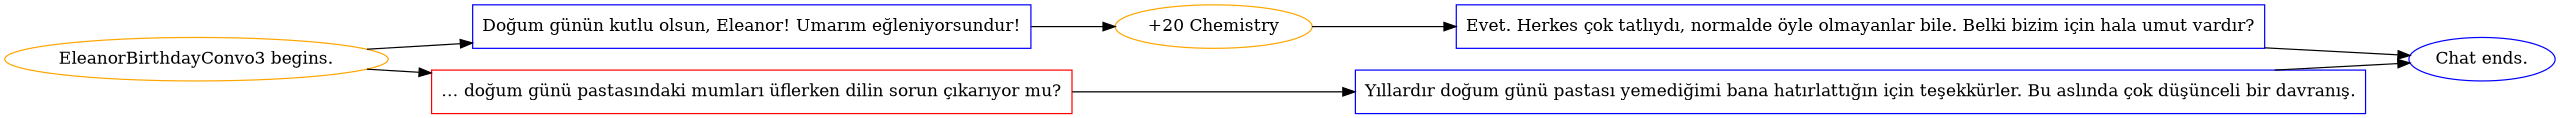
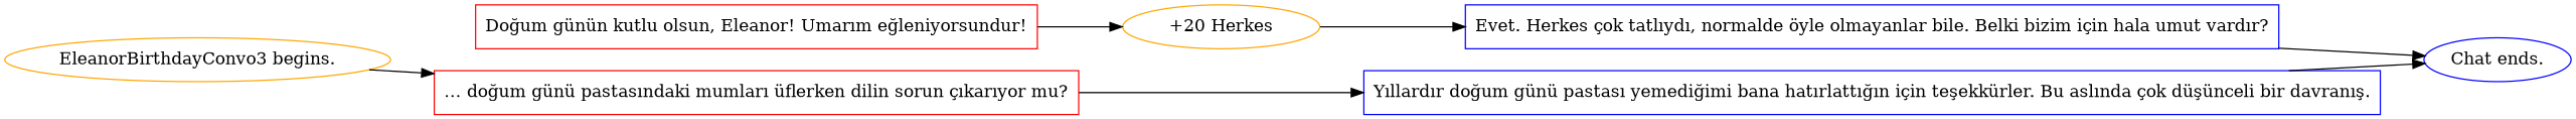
  digraph {
    rankdir=LR
    node [color=blue shape=box]
    "EleanorBirthdayConvo3 begins." [color=orange shape=""]
-   n2 [label="Doğum günün kutlu olsun, Eleanor! Umarım eğleniyorsundur!"]
+   n2 [color=red label="Doğum günün kutlu olsun, Eleanor! Umarım eğleniyorsundur!"]
    n3 [color=red label="… doğum günü pastasındaki mumları üflerken dilin sorun çıkarıyor mu?"]
-   n4 [color=orange label="+20 Chemistry" shape=""]
+   n4 [color=orange label="+20 Herkes" shape=""]
    n5 [label="Yıllardır doğum günü pastası yemediğimi bana hatırlattığın için teşekkürler. Bu aslında çok düşünceli bir davranış."]
    n6 [label="Evet. Herkes çok tatlıydı, normalde öyle olmayanlar bile. Belki bizim için hala umut vardır?"]
    "Chat ends." [shape=""]
-   "EleanorBirthdayConvo3 begins." -> n2
    "EleanorBirthdayConvo3 begins." -> n3
    n2 -> n4
    n3 -> n5
    n4 -> n6
    n5 -> "Chat ends."
    n6 -> "Chat ends."
  }
